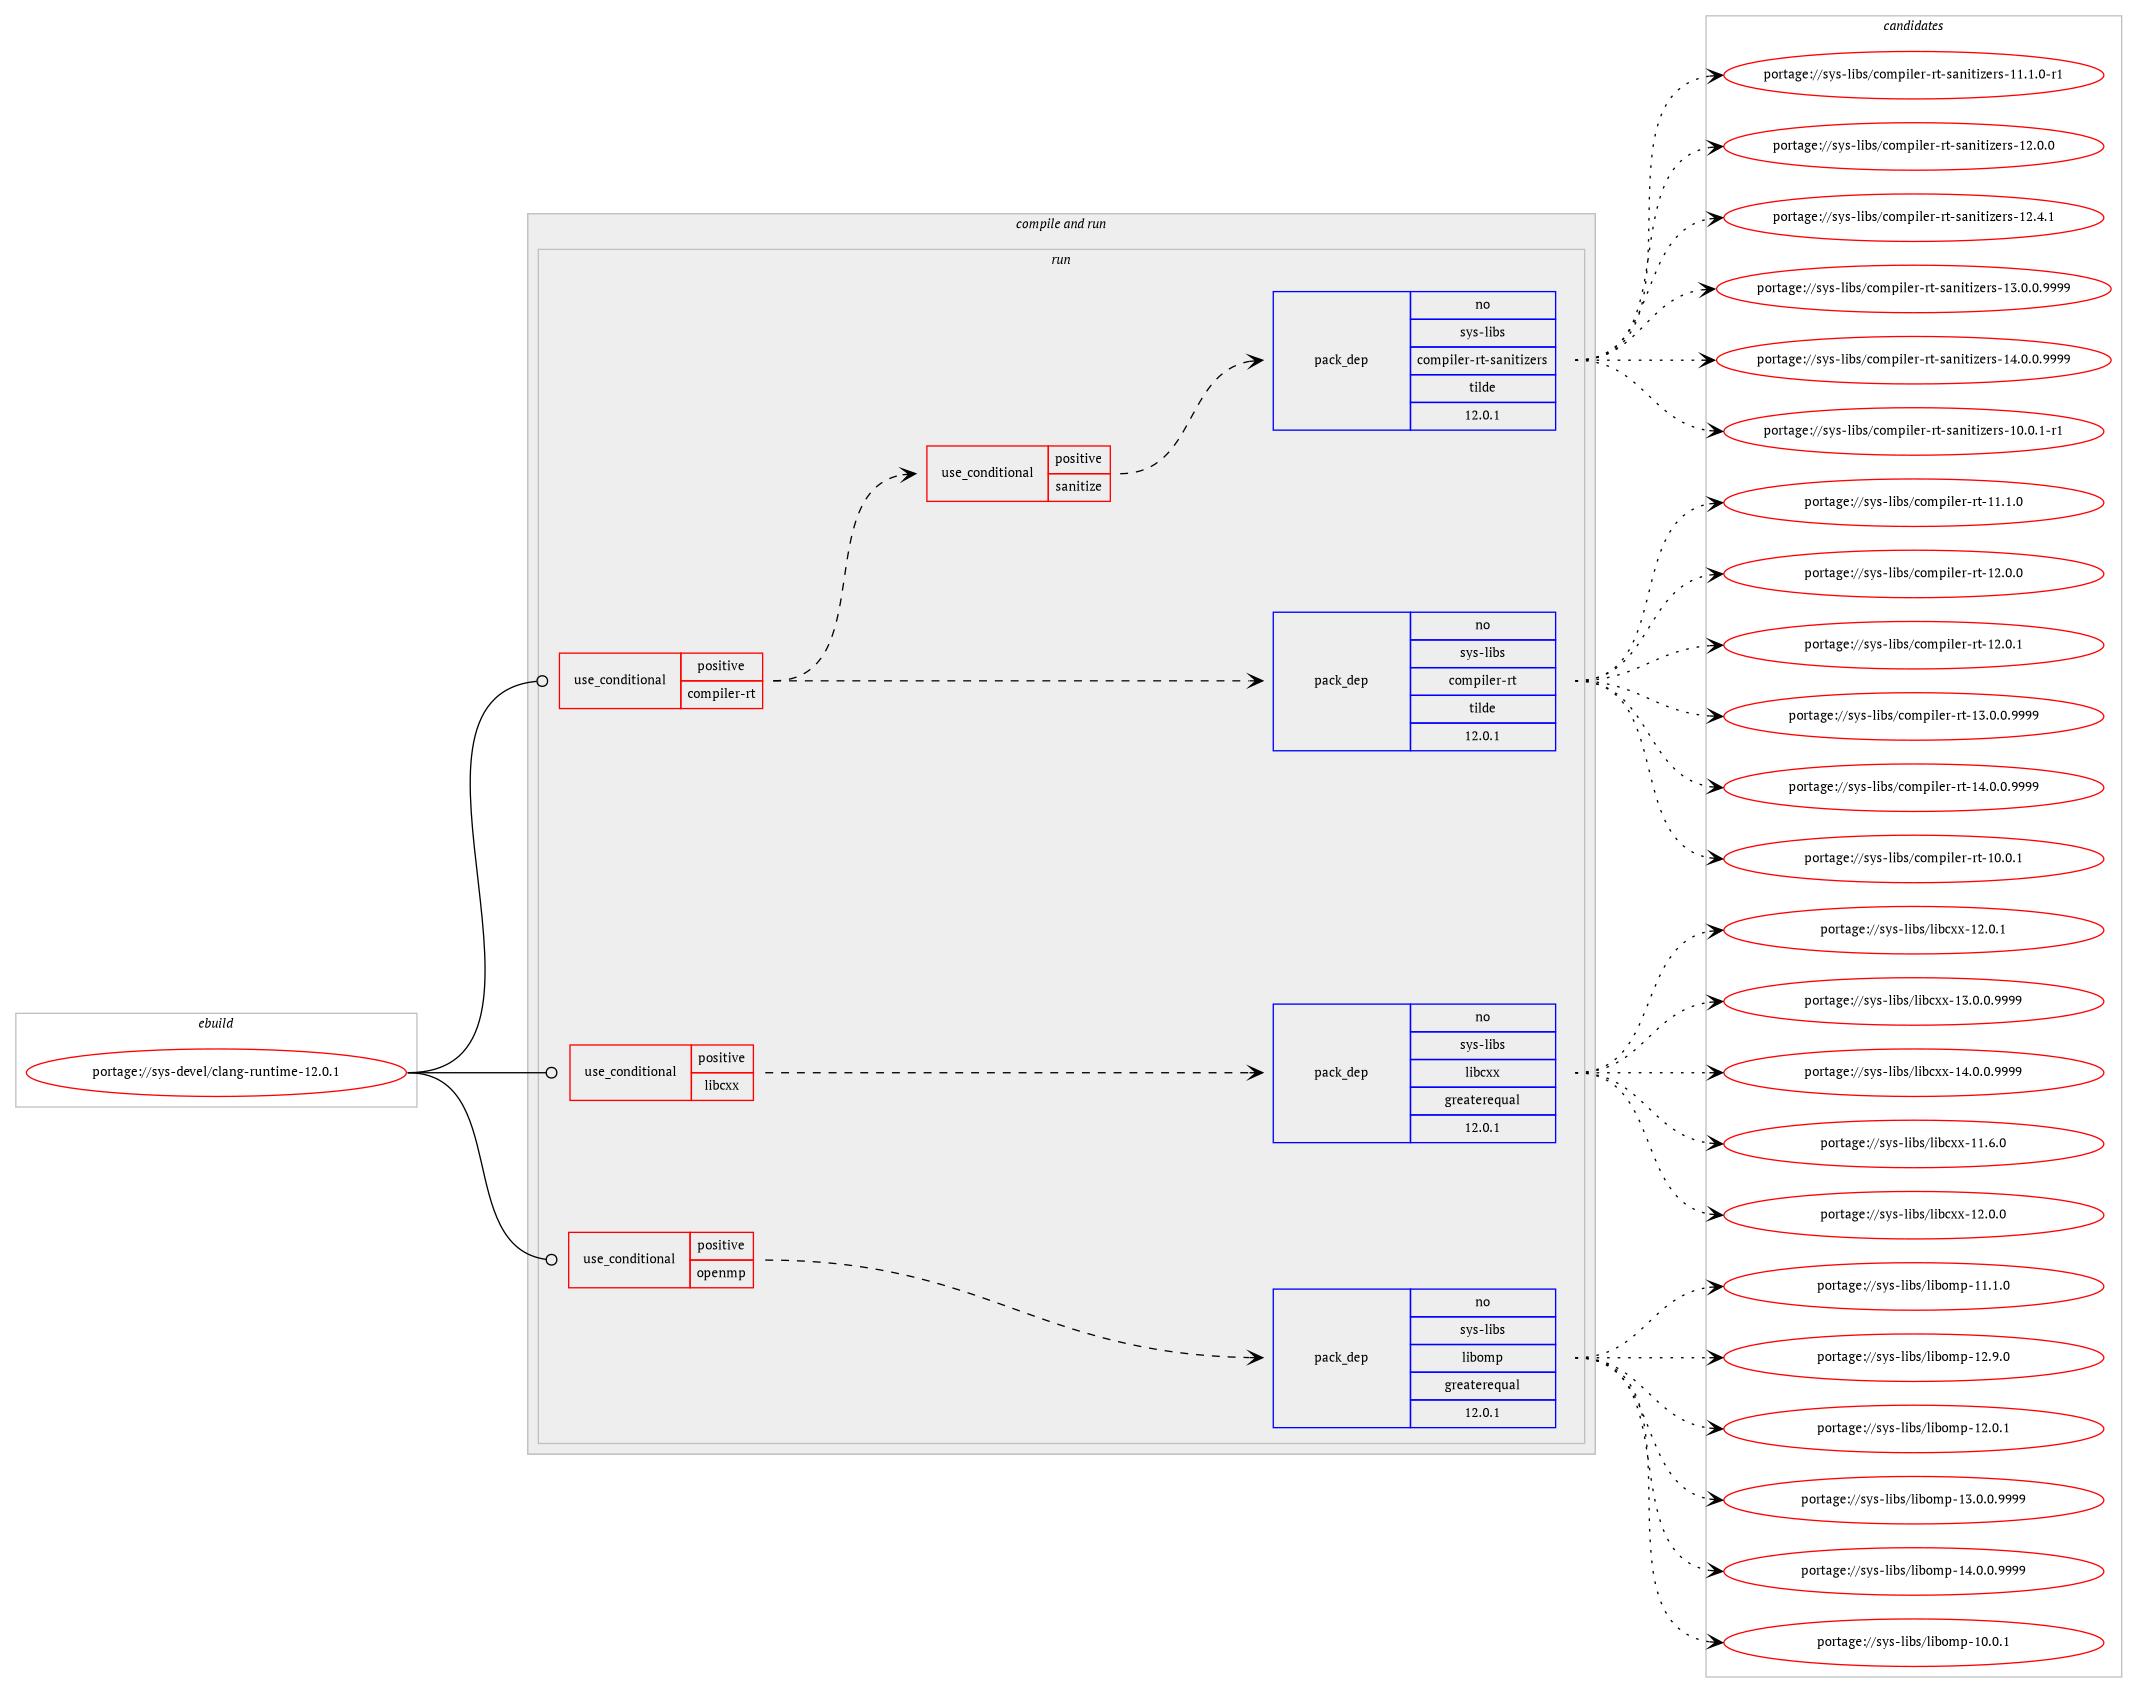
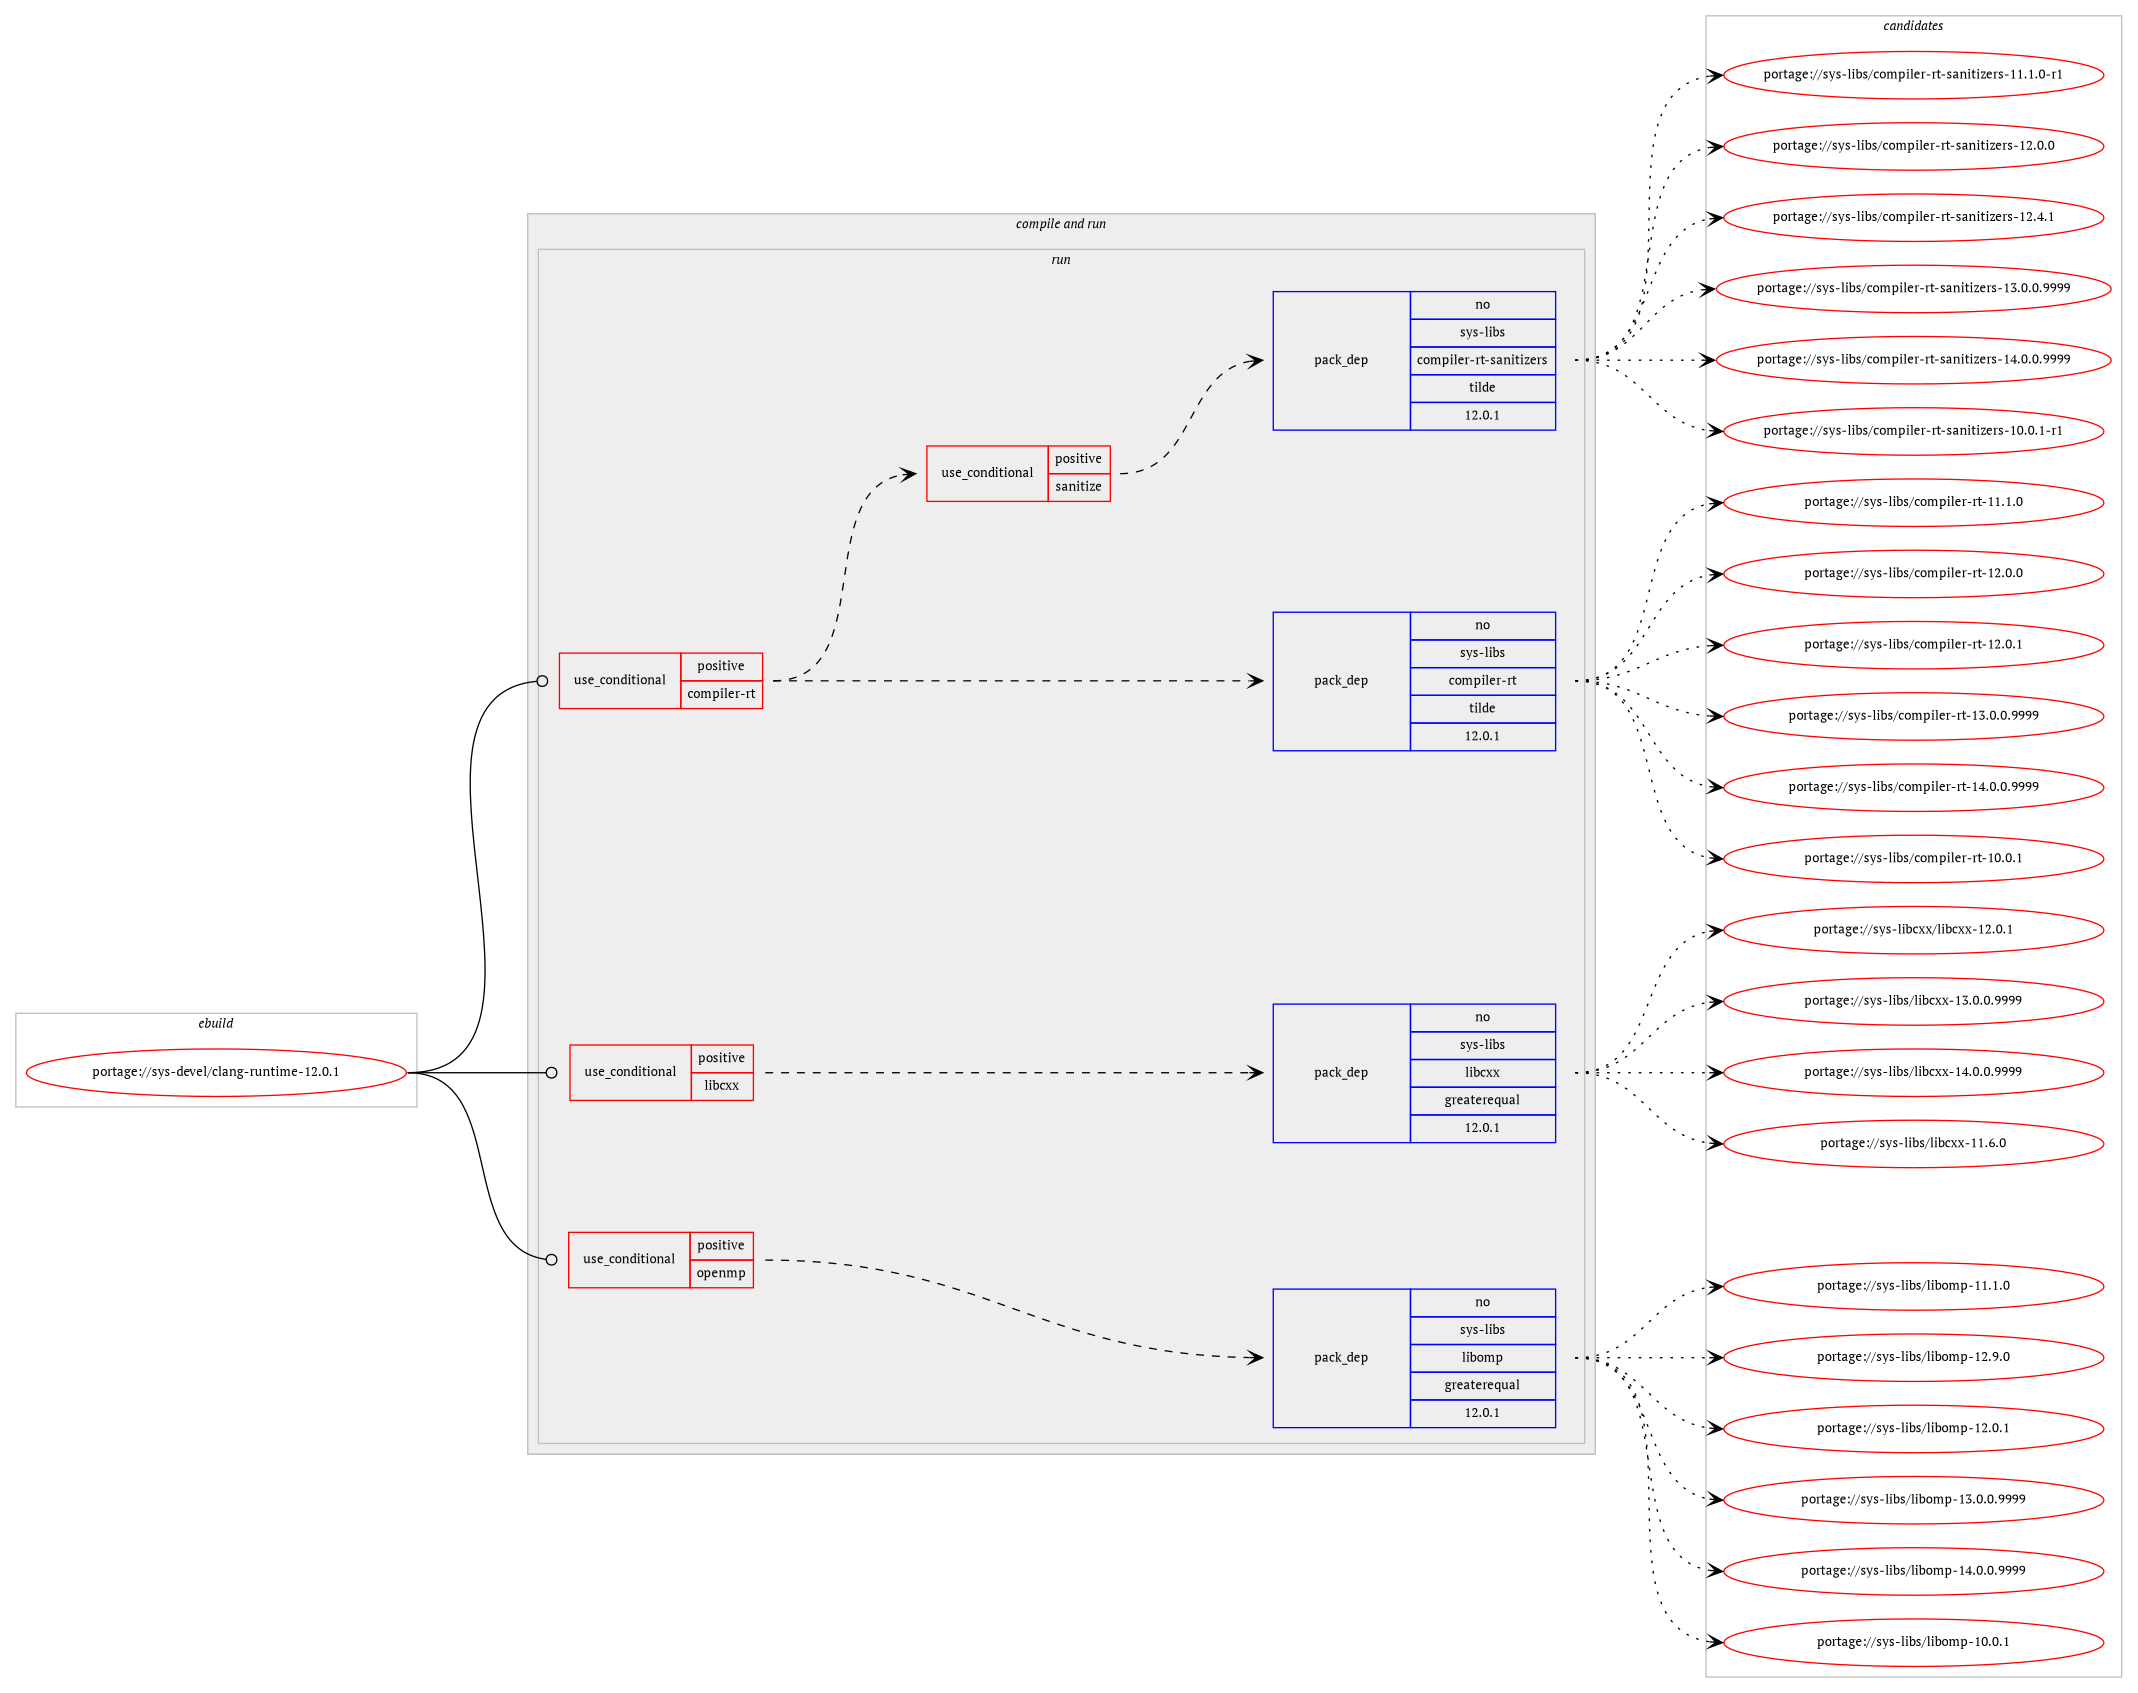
  digraph {
    compound=true
    concentrate=true
    fontname="PT Serif"
    fontsize=10
    newrank=true
    rankdir=LR
    ranksep=1.5
    node [color=red fontname="PT Serif" fontsize=10]
    edge [arrowhead=vee fontname="PT Serif" headport=w style=dotted tailport=e weight=100]
    n1 [label="portage://sys-devel/clang-runtime-12.0.1" width=4]
    n2 [color=blue label=<<TABLE BORDER="0" CELLBORDER="1" CELLSPACING="0" CELLPADDING="4" WIDTH="220"><TR><TD ROWSPAN="6" CELLPADDING="30">pack_dep</TD></TR><TR><TD WIDTH="110">no</TD></TR><TR><TD>sys-libs</TD></TR><TR><TD>compiler-rt</TD></TR><TR><TD>tilde</TD></TR><TR><TD>12.0.1</TD></TR></TABLE>> shape=none]
    n3 [color=blue label=<<TABLE BORDER="0" CELLBORDER="1" CELLSPACING="0" CELLPADDING="4" WIDTH="220"><TR><TD ROWSPAN="6" CELLPADDING="30">pack_dep</TD></TR><TR><TD WIDTH="110">no</TD></TR><TR><TD>sys-libs</TD></TR><TR><TD>compiler-rt-sanitizers</TD></TR><TR><TD>tilde</TD></TR><TR><TD>12.0.1</TD></TR></TABLE>> shape=none]
    n4 [label=<<TABLE BORDER="0" CELLBORDER="1" CELLSPACING="0" CELLPADDING="4"><TR><TD ROWSPAN="3" CELLPADDING="10">use_conditional</TD></TR><TR><TD>positive</TD></TR><TR><TD>sanitize</TD></TR></TABLE>> shape=none]
    n5 [label=<<TABLE BORDER="0" CELLBORDER="1" CELLSPACING="0" CELLPADDING="4"><TR><TD ROWSPAN="3" CELLPADDING="10">use_conditional</TD></TR><TR><TD>positive</TD></TR><TR><TD>compiler-rt</TD></TR></TABLE>> shape=none]
    n6 [color=blue label=<<TABLE BORDER="0" CELLBORDER="1" CELLSPACING="0" CELLPADDING="4" WIDTH="220"><TR><TD ROWSPAN="6" CELLPADDING="30">pack_dep</TD></TR><TR><TD WIDTH="110">no</TD></TR><TR><TD>sys-libs</TD></TR><TR><TD>libcxx</TD></TR><TR><TD>greaterequal</TD></TR><TR><TD>12.0.1</TD></TR></TABLE>> shape=none]
    n7 [label=<<TABLE BORDER="0" CELLBORDER="1" CELLSPACING="0" CELLPADDING="4"><TR><TD ROWSPAN="3" CELLPADDING="10">use_conditional</TD></TR><TR><TD>positive</TD></TR><TR><TD>libcxx</TD></TR></TABLE>> shape=none]
    n8 [color=blue label=<<TABLE BORDER="0" CELLBORDER="1" CELLSPACING="0" CELLPADDING="4" WIDTH="220"><TR><TD ROWSPAN="6" CELLPADDING="30">pack_dep</TD></TR><TR><TD WIDTH="110">no</TD></TR><TR><TD>sys-libs</TD></TR><TR><TD>libomp</TD></TR><TR><TD>greaterequal</TD></TR><TR><TD>12.0.1</TD></TR></TABLE>> shape=none]
    n9 [label=<<TABLE BORDER="0" CELLBORDER="1" CELLSPACING="0" CELLPADDING="4"><TR><TD ROWSPAN="3" CELLPADDING="10">use_conditional</TD></TR><TR><TD>positive</TD></TR><TR><TD>openmp</TD></TR></TABLE>> shape=none]
    n10 [label="portage://sys-libs/compiler-rt-10.0.1" width=4]
    n11 [label="portage://sys-libs/compiler-rt-11.1.0" width=4]
    n12 [label="portage://sys-libs/compiler-rt-12.0.0" width=4]
    n13 [label="portage://sys-libs/compiler-rt-12.0.1" width=4]
    n14 [label="portage://sys-libs/compiler-rt-13.0.0.9999" width=4]
    n15 [label="portage://sys-libs/compiler-rt-14.0.0.9999" width=4]
    n16 [label="portage://sys-libs/compiler-rt-sanitizers-10.0.1-r1" width=4]
    n17 [label="portage://sys-libs/compiler-rt-sanitizers-11.1.0-r1" width=4]
    n18 [label="portage://sys-libs/compiler-rt-sanitizers-12.0.0" width=4]
    n19 [label="portage://sys-libs/compiler-rt-sanitizers-12.4.1" width=4]
    n20 [label="portage://sys-libs/compiler-rt-sanitizers-13.0.0.9999" width=4]
    n21 [label="portage://sys-libs/compiler-rt-sanitizers-14.0.0.9999" width=4]
    n22 [label="portage://sys-libs/libcxx-11.6.0" width=4]
-   n23 [label="portage://sys-libs/libcxx-12.0.0" width=4]
-   n24 [label="portage://sys-libs/libcxx-12.0.1" width=4]
+   n24 [label="portage://sys-libcxx/libcxx-12.0.1" width=4]
    n25 [label="portage://sys-libs/libcxx-13.0.0.9999" width=4]
    n26 [label="portage://sys-libs/libcxx-14.0.0.9999" width=4]
    n27 [label="portage://sys-libs/libomp-10.0.1" width=4]
    n28 [label="portage://sys-libs/libomp-11.1.0" width=4]
    n29 [label="portage://sys-libs/libomp-12.9.0" width=4]
    n30 [label="portage://sys-libs/libomp-12.0.1" width=4]
    n31 [label="portage://sys-libs/libomp-13.0.0.9999" width=4]
    n32 [label="portage://sys-libs/libomp-14.0.0.9999" width=4]
    subgraph cluster_1 {
      color=gray
      label=<<i>ebuild</i>>
      rank=same
      n1
    }
    subgraph cluster_2 {
      color=gray
      label=<<i>dependencies</i>>
      subgraph cluster_3 {
        color=gray
        fillcolor="#eeeeee"
        label=<<i>compile</i>>
        style=filled
      }
      subgraph cluster_4 {
        color=gray
        fillcolor="#eeeeee"
        label=<<i>compile and run</i>>
        style=filled
      }
      subgraph cluster_5 {
        color=gray
        fillcolor="#eeeeee"
        label=<<i>run</i>>
        style=filled
        subgraph sub_6 {
          color=gray
          fillcolor="#eeeeee"
          label=<<i>run</i>>
          style=filled
          n5
          subgraph sub_7 {
            color=gray
            fillcolor="#eeeeee"
            label=<<i>run</i>>
            style=filled
            n2
          }
          subgraph sub_8 {
            color=gray
            fillcolor="#eeeeee"
            label=<<i>run</i>>
            style=filled
            n4
            subgraph sub_9 {
              color=gray
              fillcolor="#eeeeee"
              label=<<i>run</i>>
              style=filled
              n3
            }
          }
        }
        subgraph sub_10 {
          color=gray
          fillcolor="#eeeeee"
          label=<<i>run</i>>
          style=filled
          n7
          subgraph sub_11 {
            color=gray
            fillcolor="#eeeeee"
            label=<<i>run</i>>
            style=filled
            n6
          }
        }
        subgraph sub_12 {
          color=gray
          fillcolor="#eeeeee"
          label=<<i>run</i>>
          style=filled
          n9
          subgraph sub_13 {
            color=gray
            fillcolor="#eeeeee"
            label=<<i>run</i>>
            style=filled
            n8
          }
        }
      }
    }
    subgraph cluster_14 {
      color=gray
      label=<<i>candidates</i>>
      rank=same
      subgraph sub_15 {
        color=black
        label=<<i>candidates</i>>
        nodesep=1
        rank=same
        n10
        n11
        n12
        n13
        n14
        n15
      }
      subgraph sub_16 {
        color=black
        label=<<i>candidates</i>>
        nodesep=1
        rank=same
        n16
        n17
        n18
        n19
        n20
        n21
      }
      subgraph sub_17 {
        color=black
        label=<<i>candidates</i>>
        nodesep=1
        rank=same
        n22
-       n23
        n24
        n25
        n26
      }
      subgraph sub_18 {
        color=black
        label=<<i>candidates</i>>
        nodesep=1
        rank=same
        n27
        n28
        n29
        n30
        n31
        n32
      }
    }
    n1 -> n5 [arrowhead=odot style=solid weight=20]
    n1 -> n7 [arrowhead=odot style=solid weight=20]
    n1 -> n9 [arrowhead=odot style=solid weight=20]
    n2 -> n10
    n2 -> n11
    n2 -> n12
    n2 -> n13
    n2 -> n14
    n2 -> n15
    n3 -> n16
    n3 -> n17
    n3 -> n18
    n3 -> n19
    n3 -> n20
    n3 -> n21
    n4 -> n3 [style=dashed weight=20]
    n5 -> n2 [style=dashed weight=20]
    n5 -> n4 [style=dashed weight=20]
    n6 -> n22
-   n6 -> n23
    n6 -> n24
    n6 -> n25
    n6 -> n26
    n7 -> n6 [style=dashed weight=20]
    n8 -> n27
    n8 -> n28
    n8 -> n29
    n8 -> n30
    n8 -> n31
    n8 -> n32
    n9 -> n8 [style=dashed weight=20]
  }
